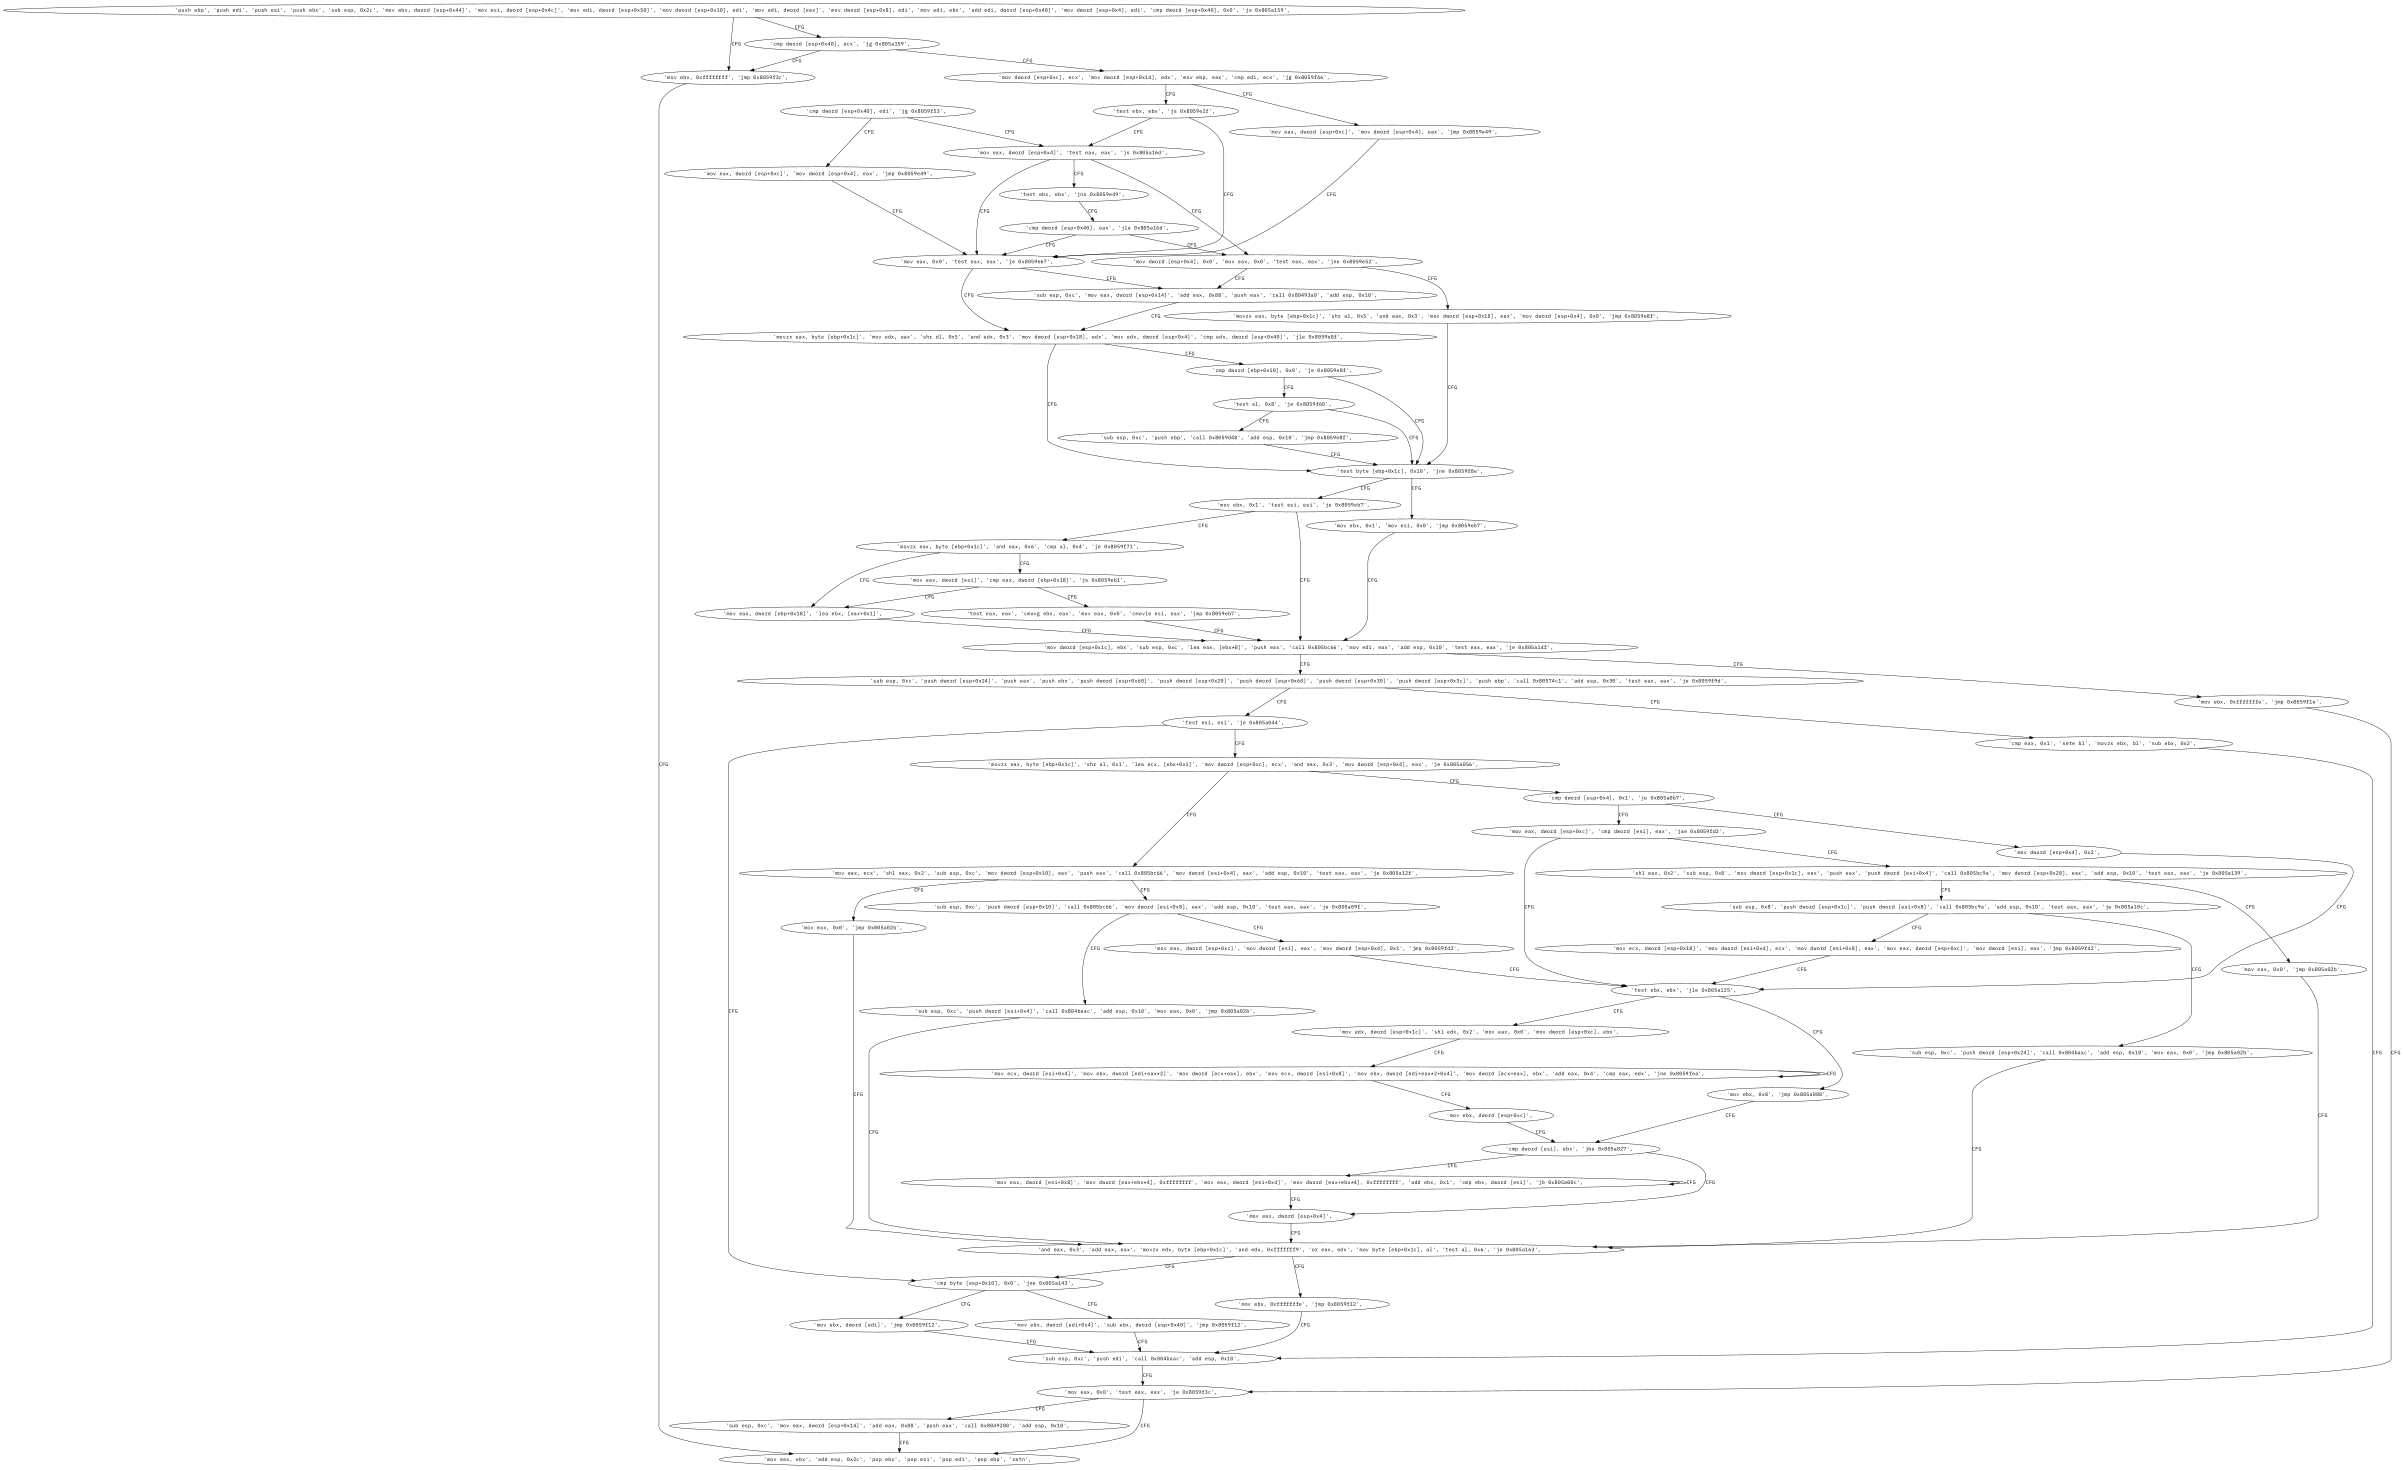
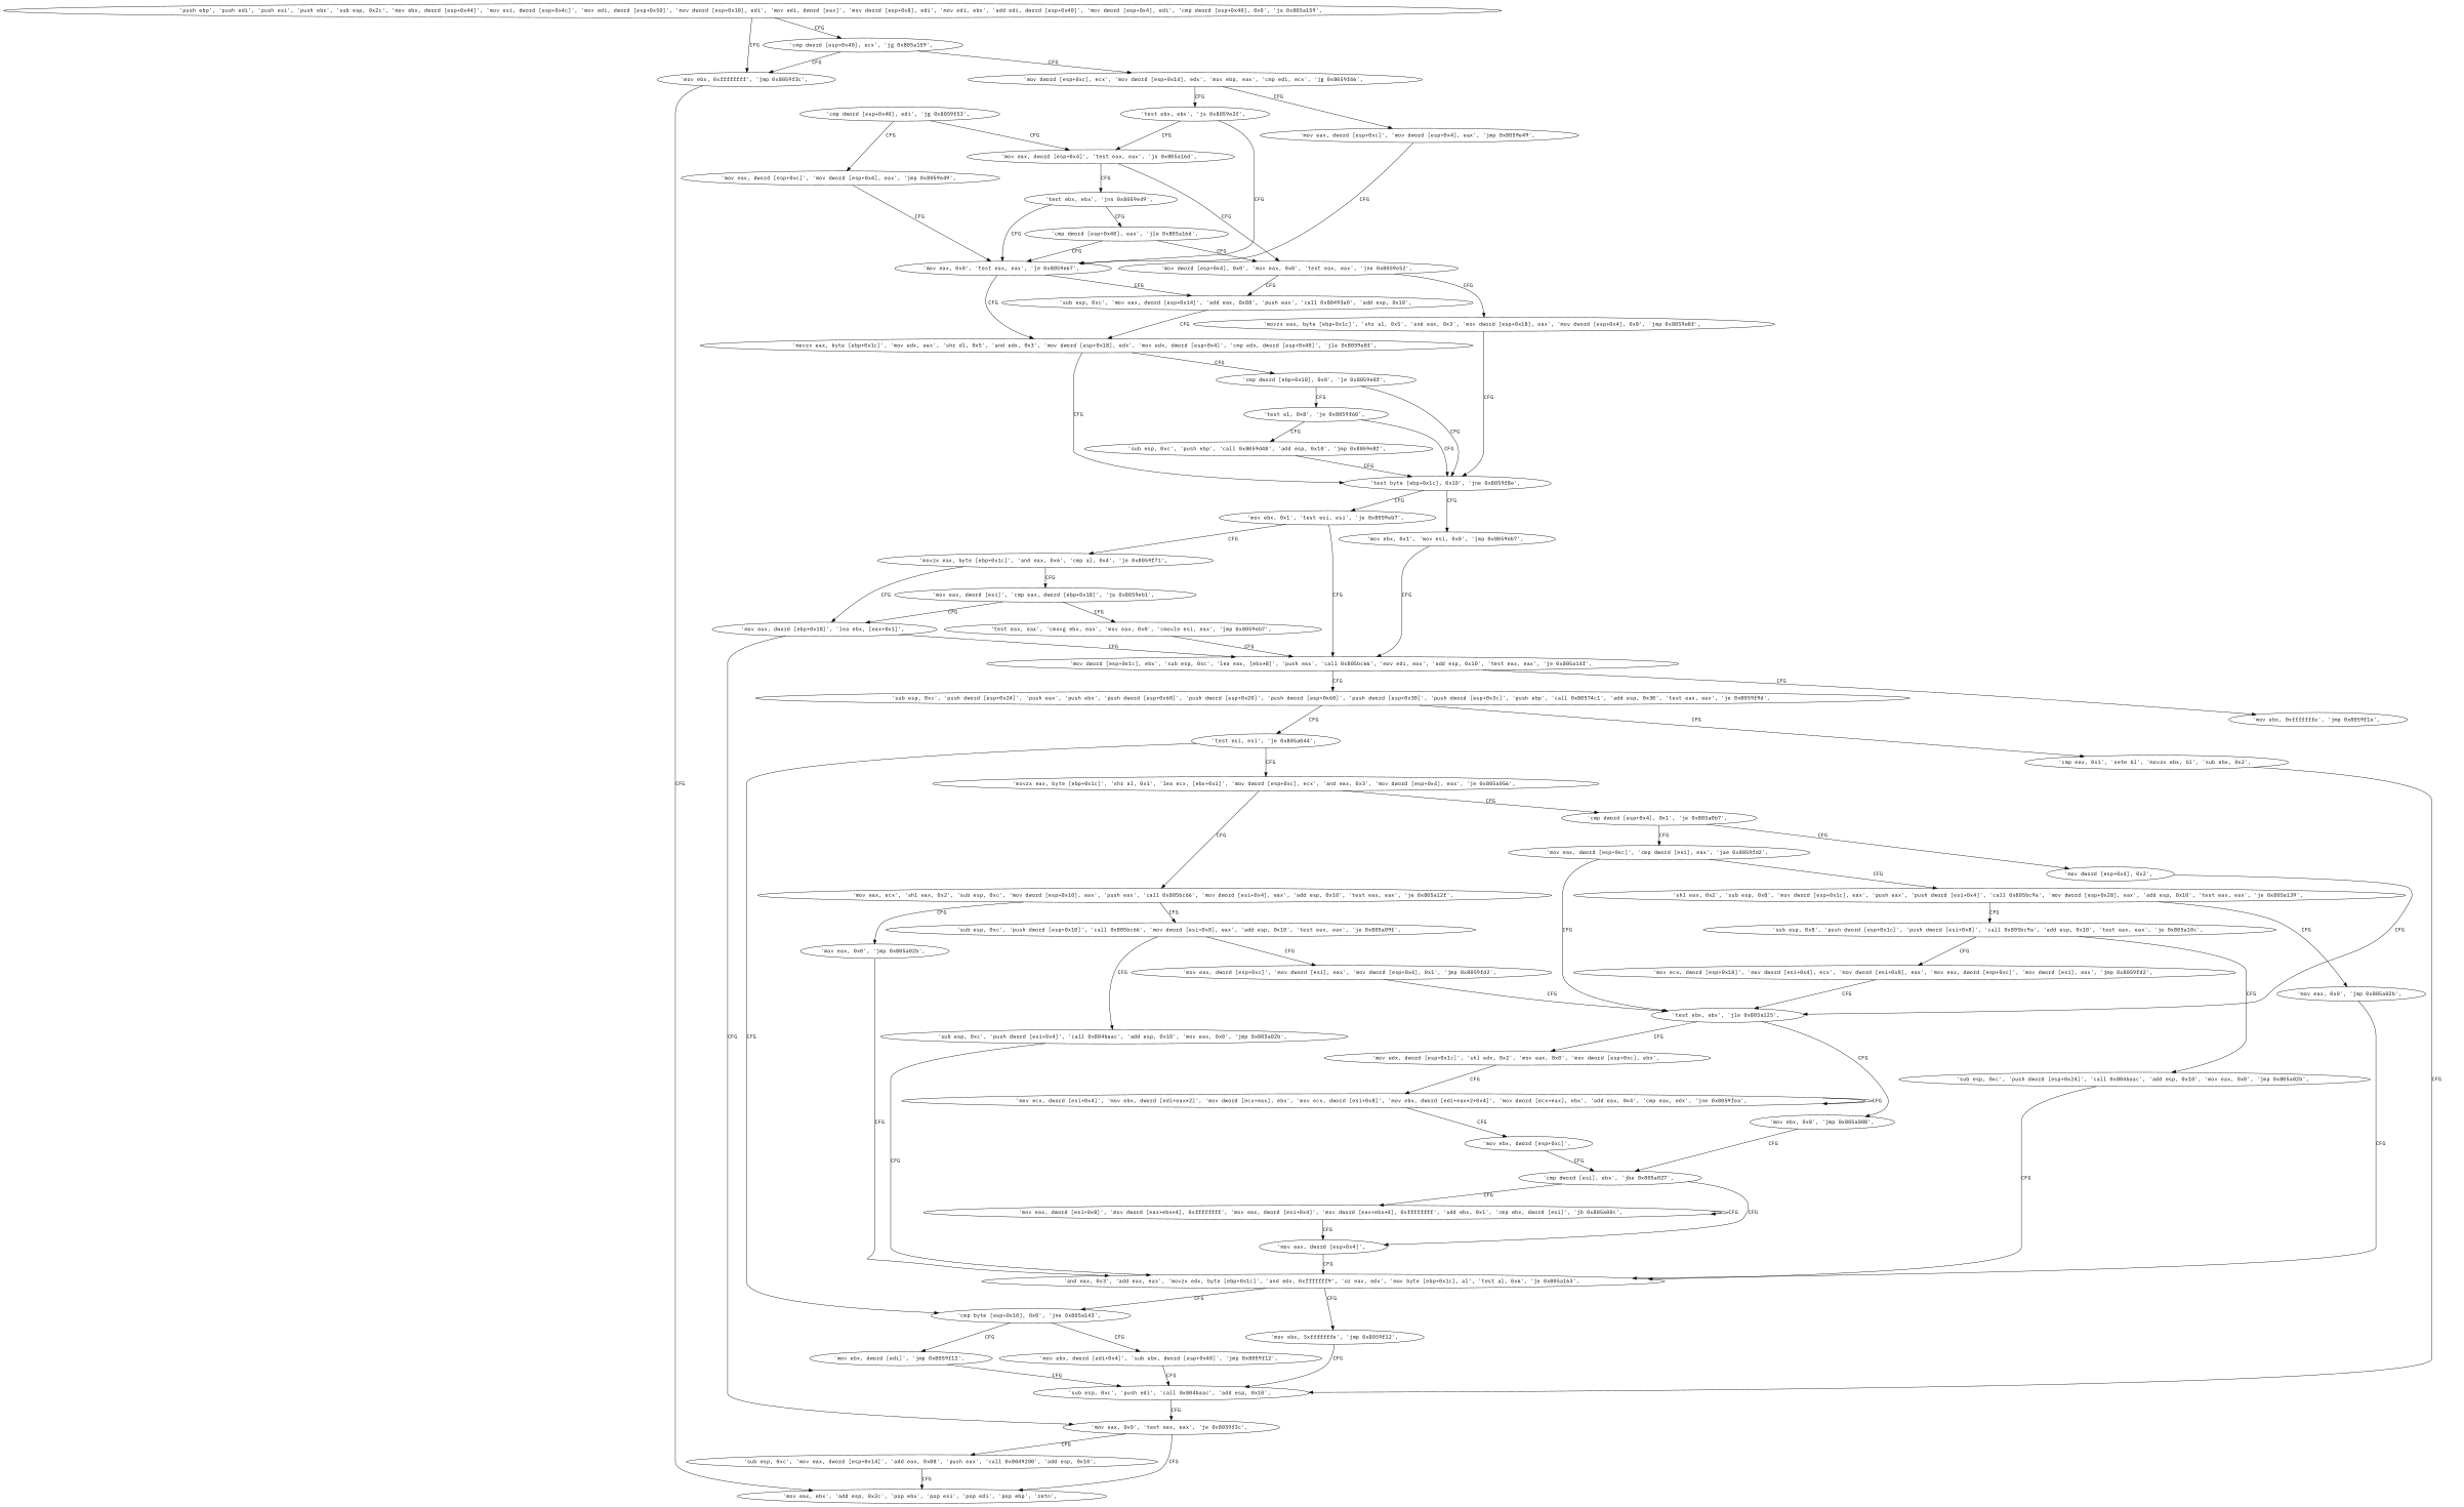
  digraph {
    fontname="IBM Plex Mono"
    node [fontname="IBM Plex Mono"]
    edge [fontname="IBM Plex Mono"]
    n1 [label="'push ebp', 'push edi', 'push esi', 'push ebx', 'sub esp, 0x2c', 'mov ebx, dword [esp+0x44]', 'mov esi, dword [esp+0x4c]', 'mov edi, dword [esp+0x50]', 'mov dword [esp+0x10], edi', 'mov edi, dword [eax]', 'mov dword [esp+0x8], edi', 'mov edi, ebx', 'add edi, dword [esp+0x40]', 'mov dword [esp+0x4], edi', 'cmp dword [esp+0x40], 0x0', 'js 0x805a159', "]
    n2 [label="'mov ebx, 0xffffffff', 'jmp 0x8059f3c', "]
    n3 [label="'cmp dword [esp+0x40], ecx', 'jg 0x805a159', "]
    n4 [label="'mov eax, ebx', 'add esp, 0x2c', 'pop ebx', 'pop esi', 'pop edi', 'pop ebp', 'retn', "]
    n5 [label="'mov dword [esp+0xc], ecx', 'mov dword [esp+0x14], edx', 'mov ebp, eax', 'cmp edi, ecx', 'jg 0x8059f46', "]
    n6 [label="'mov eax, dword [esp+0xc]', 'mov dword [esp+0x4], eax', 'jmp 0x8059e49', "]
    n7 [label="'test ebx, ebx', 'js 0x8059e2f', "]
    n8 [label="'mov eax, 0x0', 'test eax, eax', 'je 0x8059e67', "]
    n9 [label="'mov eax, dword [esp+0x4]', 'test eax, eax', 'js 0x805a16d', "]
    n10 [label="'movzx eax, byte [ebp+0x1c]', 'mov edx, eax', 'shr dl, 0x5', 'and edx, 0x3', 'mov dword [esp+0x18], edx', 'mov edx, dword [esp+0x4]', 'cmp edx, dword [esp+0x40]', 'jle 0x8059e8f', "]
    n11 [label="'sub esp, 0xc', 'mov eax, dword [esp+0x14]', 'add eax, 0x88', 'push eax', 'call 0x80493a0', 'add esp, 0x10', "]
    n12 [label="'mov dword [esp+0x4], 0x0', 'mov eax, 0x0', 'test eax, eax', 'jne 0x8059e52', "]
    n13 [label="'test ebx, ebx', 'jns 0x8059e49', "]
    n14 [label="'cmp dword [esp+0x40], edi', 'jg 0x8059f53', "]
    n15 [label="'mov eax, dword [esp+0xc]', 'mov dword [esp+0x4], eax', 'jmp 0x8059e49', "]
    n16 [label="'test byte [ebp+0x1c], 0x10', 'jne 0x8059f8e', "]
    n17 [label="'cmp dword [ebp+0x10], 0x0', 'je 0x8059e8f', "]
    n18 [label="'movzx eax, byte [ebp+0x1c]', 'shr al, 0x5', 'and eax, 0x3', 'mov dword [esp+0x18], eax', 'mov dword [esp+0x4], 0x0', 'jmp 0x8059e8f', "]
    n19 [label="'cmp dword [esp+0x40], eax', 'jle 0x805a16d', "]
    n20 [label="'mov ebx, 0x1', 'mov esi, 0x0', 'jmp 0x8059eb7', "]
    n21 [label="'mov ebx, 0x1', 'test esi, esi', 'je 0x8059eb7', "]
    n22 [label="'test al, 0x8', 'je 0x8059f60', "]
    n23 [label="'mov dword [esp+0x1c], ebx', 'sub esp, 0xc', 'lea eax, [ebx*8]', 'push eax', 'call 0x805bc66', 'mov edi, eax', 'add esp, 0x10', 'test eax, eax', 'je 0x805a14f', "]
    n24 [label="'movzx eax, byte [ebp+0x1c]', 'and eax, 0x6', 'cmp al, 0x4', 'je 0x8059f71', "]
    n25 [label="'sub esp, 0xc', 'push ebp', 'call 0x8059d48', 'add esp, 0x10', 'jmp 0x8059e8f', "]
    n26 [label="'mov ebx, 0xfffffffe', 'jmp 0x8059f1e', "]
    n27 [label="'sub esp, 0xc', 'push dword [esp+0x24]', 'push eax', 'push ebx', 'push dword [esp+0x60]', 'push dword [esp+0x20]', 'push dword [esp+0x60]', 'push dword [esp+0x30]', 'push dword [esp+0x3c]', 'push ebp', 'call 0x80574c1', 'add esp, 0x30', 'test eax, eax', 'je 0x8059f9d', "]
    n28 [label="'mov eax, dword [esi]', 'cmp eax, dword [ebp+0x18]', 'ja 0x8059eb1', "]
    n29 [label="'mov eax, dword [ebp+0x18]', 'lea ebx, [eax+0x1]', "]
    n30 [label="'mov eax, 0x0', 'test eax, eax', 'je 0x8059f3c', "]
    n31 [label="'test esi, esi', 'je 0x805a044', "]
    n32 [label="'cmp eax, 0x1', 'sete bl', 'movzx ebx, bl', 'sub ebx, 0x2', "]
    n33 [label="'test eax, eax', 'cmovg ebx, eax', 'mov eax, 0x0', 'cmovle esi, eax', 'jmp 0x8059eb7', "]
    n34 [label="'sub esp, 0xc', 'mov eax, dword [esp+0x14]', 'add eax, 0x88', 'push eax', 'call 0x8049200', 'add esp, 0x10', "]
    n35 [label="'cmp byte [esp+0x10], 0x0', 'jne 0x805a143', "]
    n36 [label="'movzx eax, byte [ebp+0x1c]', 'shr al, 0x1', 'lea ecx, [ebx+0x1]', 'mov dword [esp+0xc], ecx', 'and eax, 0x3', 'mov dword [esp+0x4], eax', 'je 0x805a056', "]
    n37 [label="'sub esp, 0xc', 'push edi', 'call 0x804baac', 'add esp, 0x10', "]
    n38 [label="'mov ebx, dword [edi+0x4]', 'sub ebx, dword [esp+0x40]', 'jmp 0x8059f12', "]
    n39 [label="'mov ebx, dword [edi]', 'jmp 0x8059f12', "]
    n40 [label="'mov eax, ecx', 'shl eax, 0x2', 'sub esp, 0xc', 'mov dword [esp+0x10], eax', 'push eax', 'call 0x805bc66', 'mov dword [esi+0x4], eax', 'add esp, 0x10', 'test eax, eax', 'je 0x805a12f', "]
    n41 [label="'cmp dword [esp+0x4], 0x1', 'je 0x805a0b7', "]
    n42 [label="'mov eax, 0x0', 'jmp 0x805a02b', "]
    n43 [label="'sub esp, 0xc', 'push dword [esp+0x10]', 'call 0x805bc66', 'mov dword [esi+0x8], eax', 'add esp, 0x10', 'test eax, eax', 'je 0x805a09f', "]
    n44 [label="'mov eax, dword [esp+0xc]', 'cmp dword [esi], eax', 'jae 0x8059fd2', "]
    n45 [label="'mov dword [esp+0x4], 0x2', "]
    n46 [label="'and eax, 0x3', 'add eax, eax', 'movzx edx, byte [ebp+0x1c]', 'and edx, 0xfffffff9', 'or eax, edx', 'mov byte [ebp+0x1c], al', 'test al, 0x6', 'je 0x805a163', "]
    n47 [label="'sub esp, 0xc', 'push dword [esi+0x4]', 'call 0x804baac', 'add esp, 0x10', 'mov eax, 0x0', 'jmp 0x805a02b', "]
    n48 [label="'mov eax, dword [esp+0xc]', 'mov dword [esi], eax', 'mov dword [esp+0x4], 0x1', 'jmp 0x8059fd2', "]
    n49 [label="'test ebx, ebx', 'jle 0x805a125', "]
    n50 [label="'shl eax, 0x2', 'sub esp, 0x8', 'mov dword [esp+0x1c], eax', 'push eax', 'push dword [esi+0x4]', 'call 0x805bc9a', 'mov dword [esp+0x28], eax', 'add esp, 0x10', 'test eax, eax', 'je 0x805a139', "]
-   n51 [label="'mov ebx, 0xfffffffe', 'jmp 0x8059f12', "]
+   n51 [label="'mov ebx, 5xfffffffe', 'jmp 0x8059f12',"]
    n52 [label="'mov ebx, 0x8', 'jmp 0x805a008',"]
    n53 [label="'mov edx, dword [esp+0x1c]', 'shl edx, 0x2', 'mov eax, 0x0', 'mov dword [esp+0xc], ebx', "]
    n54 [label="'mov eax, 0x0', 'jmp 0x805a02b', "]
    n55 [label="'sub esp, 0x8', 'push dword [esp+0x1c]', 'push dword [esi+0x8]', 'call 0x805bc9a', 'add esp, 0x10', 'test eax, eax', 'je 0x805a10c', "]
    n56 [label="'cmp dword [esi], ebx', 'jbe 0x805a027', "]
    n57 [label="'mov ecx, dword [esi+0x4]', 'mov ebx, dword [edi+eax*2]', 'mov dword [ecx+eax], ebx', 'mov ecx, dword [esi+0x8]', 'mov ebx, dword [edi+eax*2+0x4]', 'mov dword [ecx+eax], ebx', 'add eax, 0x4', 'cmp eax, edx', 'jne 0x8059fea', "]
    n58 [label="'sub esp, 0xc', 'push dword [esp+0x24]', 'call 0x804baac', 'add esp, 0x10', 'mov eax, 0x0', 'jmp 0x805a02b', "]
    n59 [label="'mov ecx, dword [esp+0x18]', 'mov dword [esi+0x4], ecx', 'mov dword [esi+0x8], eax', 'mov eax, dword [esp+0xc]', 'mov dword [esi], eax', 'jmp 0x8059fd2', "]
    n60 [label="'mov eax, dword [esp+0x4]', "]
    n61 [label="'mov eax, dword [esi+0x8]', 'mov dword [eax+ebx*4], 0xffffffff', 'mov eax, dword [esi+0x4]', 'mov dword [eax+ebx*4], 0xffffffff', 'add ebx, 0x1', 'cmp ebx, dword [esi]', 'jb 0x805a00c', "]
    n62 [label="'mov ebx, dword [esp+0xc]', "]
    n1 -> n2 [label=CFG]
    n1 -> n3 [label=CFG]
    n2 -> n4 [label=CFG]
    n3 -> n2 [label=CFG]
    n3 -> n5 [label=CFG]
    n5 -> n6 [label=CFG]
    n5 -> n7 [label=CFG]
    n6 -> n8 [label=CFG]
    n7 -> n8 [label=CFG]
    n7 -> n9 [label=CFG]
    n8 -> n10 [label=CFG]
    n8 -> n11 [label=CFG]
    n9 -> n12 [label=CFG]
    n9 -> n13 [label=CFG]
    n10 -> n16 [label=CFG]
    n10 -> n17 [label=CFG]
    n11 -> n10 [label=CFG]
    n12 -> n11 [label=CFG]
    n12 -> n18 [label=CFG]
-   n9 -> n8 [label=CFG]
+   n13 -> n8 [label=CFG]
    n13 -> n19 [label=CFG]
    n14 -> n9 [label=CFG]
    n14 -> n15 [label=CFG]
    n15 -> n8 [label=CFG]
    n16 -> n20 [label=CFG]
    n16 -> n21 [label=CFG]
    n17 -> n16 [label=CFG]
    n17 -> n22 [label=CFG]
    n18 -> n16 [label=CFG]
    n19 -> n8 [label=CFG]
    n19 -> n12 [label=CFG]
    n20 -> n23 [label=CFG]
    n21 -> n23 [label=CFG]
    n21 -> n24 [label=CFG]
    n22 -> n16 [label=CFG]
    n22 -> n25 [label=CFG]
    n23 -> n26 [label=CFG]
    n23 -> n27 [label=CFG]
    n24 -> n28 [label=CFG]
    n24 -> n29 [label=CFG]
    n25 -> n16 [label=CFG]
-   n26 -> n30 [label=CFG]
+   n29 -> n30 [label=CFG]
    n27 -> n31 [label=CFG]
    n27 -> n32 [label=CFG]
    n28 -> n29 [label=CFG]
    n28 -> n33 [label=CFG]
    n29 -> n23 [label=CFG]
    n30 -> n4 [label=CFG]
    n30 -> n34 [label=CFG]
    n31 -> n35 [label=CFG]
    n31 -> n36 [label=CFG]
    n32 -> n37 [label=CFG]
    n33 -> n23 [label=CFG]
    n34 -> n4 [label=CFG]
    n35 -> n38 [label=CFG]
    n35 -> n39 [label=CFG]
    n36 -> n40 [label=CFG]
    n36 -> n41 [label=CFG]
    n37 -> n30 [label=CFG]
    n38 -> n37 [label=CFG]
    n39 -> n37 [label=CFG]
    n40 -> n42 [label=CFG]
    n40 -> n43 [label=CFG]
    n41 -> n44 [label=CFG]
    n41 -> n45 [label=CFG]
    n42 -> n46 [label=CFG]
    n43 -> n47 [label=CFG]
    n43 -> n48 [label=CFG]
    n44 -> n49 [label=CFG]
    n44 -> n50 [label=CFG]
    n45 -> n49 [label=CFG]
    n46 -> n35 [label=CFG]
    n46 -> n51 [label=CFG]
    n47 -> n46 [label=CFG]
    n48 -> n49 [label=CFG]
    n49 -> n52 [label=CFG]
    n49 -> n53 [label=CFG]
    n50 -> n54 [label=CFG]
    n50 -> n55 [label=CFG]
    n51 -> n37 [label=CFG]
    n52 -> n56 [label=CFG]
    n53 -> n57 [label=CFG]
    n54 -> n46 [label=CFG]
    n55 -> n58 [label=CFG]
    n55 -> n59 [label=CFG]
    n56 -> n60 [label=CFG]
    n56 -> n61 [label=CFG]
    n57 -> n57 [label=CFG]
    n57 -> n62 [label=CFG]
    n58 -> n46 [label=CFG]
    n59 -> n49 [label=CFG]
    n60 -> n46 [label=CFG]
    n61 -> n60 [label=CFG]
    n61 -> n61 [label=CFG]
    n62 -> n56 [label=CFG]
  }
